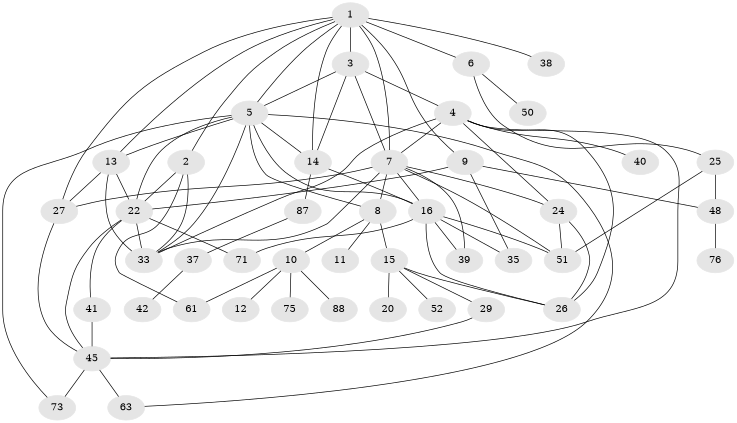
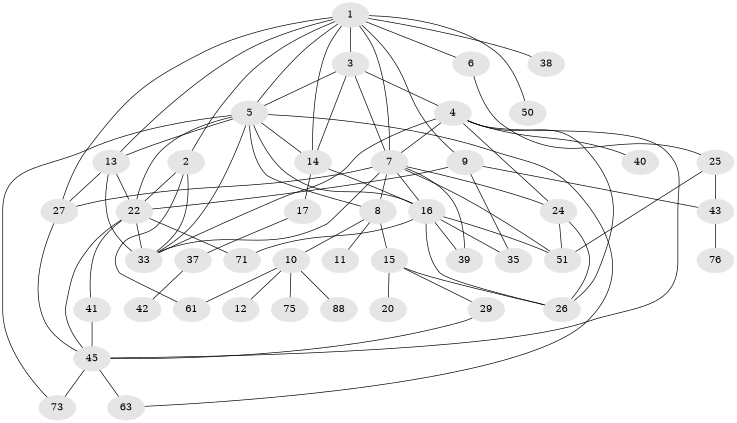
  graph {
    node [color=gray90 style=filled]
    1
    2
    3
    5 [super="+38+28+49+72"]
    6 [super="+23"]
    7 [super="+46+18+21"]
    9 [super="+31"]
    13 [super="+53+34+44"]
    14 [super="+54+32"]
    27 [super="+56"]
    50
    n12 [label=38]
    22 [super="+81"]
    33 [super="+47+36"]
    61
    4 [super="+19"]
    8
    16 [super="+30"]
    63
    73
    25 [super="+69"]
    24 [super="+77"]
    39 [super="+67"]
    51 [super="+70+58"]
    35
-   43 [super="+55" label=48]
-   17 [label=87]
+   43 [super="+55"]
+   17
    45 [super="+85+90+66"]
    71
    41
    26 [super="+60"]
    40
    10
    11
    15 [super="+48"]
    12 [super="+79"]
    75
    88
    20
    29
-   52
    76
    37
    42
    1 -- 2
    1 -- 3
    1 -- 5
    1 -- 6
    1 -- 7
    1 -- 9
    1 -- 13
    1 -- 14
    1 -- 27
-   6 -- 50
+   1 -- 50
    1 -- n12
    2 -- 22
    2 -- 33
    2 -- 61
    3 -- 5
    3 -- 7
    3 -- 14
    3 -- 4
    5 -- 13 [weight=2]
    5 -- 14 [weight=2]
    5 -- 22 [weight=2]
    5 -- 33
    5 -- 8
    5 -- 16
    5 -- 63
    5 -- 73
    6 -- 25
    7 -- 27
    7 -- 33
    7 -- 8 [weight=2]
    7 -- 16
    7 -- 24
    7 -- 39
    7 -- 51
    9 -- 22
    9 -- 35
    9 -- 43
    13 -- 27
    13 -- 22
    13 -- 33
    14 -- 16
    14 -- 17
    27 -- 45
    22 -- 33
    22 -- 45
    22 -- 71
    22 -- 41
    4 -- 7
    4 -- 33
    4 -- 24
    4 -- 45
    4 -- 26
    4 -- 40
    8 -- 10
    8 -- 11
    8 -- 15
    16 -- 39
    16 -- 51
    16 -- 35
    16 -- 71
    16 -- 26
    25 -- 51 [weight=2]
    25 -- 43
    24 -- 51
    24 -- 26
    43 -- 76
    17 -- 37
    45 -- 63
    45 -- 73
    41 -- 45
    10 -- 61
    10 -- 12
    10 -- 75
    10 -- 88
    15 -- 26
    15 -- 20
    15 -- 29
-   15 -- 52
    29 -- 45
    37 -- 42
  }
